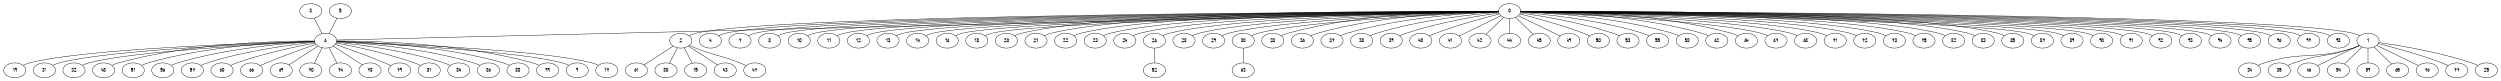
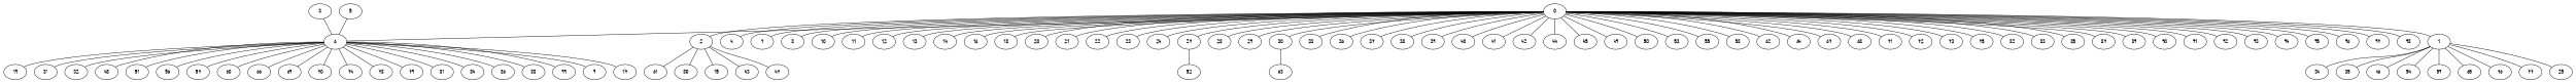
  graph {
    fontname="Patrick Hand"
    node [fontname="Patrick Hand"]
    edge [Label=0.00 fontname="Patrick Hand"]
    0 [Label="0 (0.00)"]
    1 [Label="1 (0.00)"]
    2 [Label="2 (0.00)"]
    4 [Label="4 (0.00)"]
    6 [Label="6 (0.00)"]
    7 [Label="7 (0.00)"]
    8 [Label="8 (0.00)"]
    10 [Label="10 (0.00)"]
    11 [Label="11 (0.00)"]
    12 [Label="12 (0.00)"]
    13 [Label="13 (0.00)"]
    14 [Label="14 (0.00)"]
    16 [Label="16 (0.00)"]
    18 [Label="18 (0.00)"]
    20 [Label="20 (0.00)"]
    21 [Label="21 (0.00)"]
    22 [Label="22 (0.00)"]
    23 [Label="23 (0.00)"]
    24 [Label="24 (0.00)"]
-   26 [Label="26 (0.00)"]
+   26 [Label="26 (0.00)" label=27]
    28 [Label="28 (0.00)"]
    29 [Label="29 (0.00)"]
    30 [Label="30 (0.00)"]
    33 [Label="33 (0.00)"]
    36 [Label="36 (0.00)"]
    37 [Label="37 (0.00)"]
    38 [Label="38 (0.00)"]
    39 [Label="39 (0.00)"]
    40 [Label="40 (0.00)"]
    41 [Label="41 (0.00)"]
    42 [Label="42 (0.00)"]
    44 [Label="44 (0.00)"]
    45 [Label="45 (0.00)"]
    49 [Label="49 (0.00)"]
    50 [Label="50 (0.00)"]
    53 [Label="53 (0.00)"]
    55 [Label="55 (0.00)"]
    58 [Label="58 (0.00)"]
    62 [Label="62 (0.00)"]
    64 [Label="64 (0.00)"]
    67 [Label="67 (0.00)"]
    68 [Label="68 (0.00)"]
    71 [Label="71 (0.00)"]
    72 [Label="72 (0.00)"]
    73 [Label="73 (0.00)"]
    75 [Label="75 (0.00)"]
    82 [Label="82 (0.00)"]
    83 [Label="83 (0.00)"]
    85 [Label="85 (0.00)"]
    87 [Label="87 (0.00)"]
    89 [Label="89 (0.00)"]
    90 [Label="90 (0.00)"]
    91 [Label="91 (0.00)"]
    92 [Label="92 (0.00)"]
    93 [Label="93 (0.00)"]
    94 [Label="94 (0.00)"]
    95 [Label="95 (0.00)"]
    96 [Label="96 (0.00)"]
    97 [Label="97 (0.00)"]
    98 [Label="98 (0.00)"]
    25 [Label="25 (0.00)"]
    34 [Label="34 (0.00)"]
    35 [Label="35 (0.00)"]
    46 [Label="46 (0.00)"]
    54 [Label="54 (0.00)"]
    59 [Label="59 (0.00)"]
    65 [Label="65 (0.00)"]
    76 [Label="76 (0.00)"]
    77 [Label="77 (0.00)"]
    15 [Label="15 (0.00)"]
    43 [Label="43 (0.00)"]
    47 [Label="47 (0.00)"]
    61 [Label="61 (0.00)"]
    80 [Label="80 (0.00)"]
    9 [Label="9 (0.00)"]
    17 [Label="17 (0.00)"]
    19 [Label="19 (0.00)"]
    31 [Label="31 (0.00)"]
    32 [Label="32 (0.00)"]
    48 [Label="48 (0.00)"]
    51 [Label="51 (0.00)"]
    56 [Label="56 (0.00)"]
    57 [Label="57 (0.00)"]
    60 [Label="60 (0.00)"]
    66 [Label="66 (0.00)"]
    69 [Label="69 (0.00)"]
    70 [Label="70 (0.00)"]
    74 [Label="74 (0.00)"]
    78 [Label="78 (0.00)"]
    79 [Label="79 (0.00)"]
    81 [Label="81 (0.00)"]
    84 [Label="84 (0.00)"]
    86 [Label="86 (0.00)"]
    88 [Label="88 (0.00)"]
    99 [Label="99 (0.00)"]
    52 [Label="52 (0.00)"]
    63 [Label="63 (0.00)"]
    3 [Label="3 (0.00)"]
    5 [Label="5 (0.00)"]
    0 -- 1
    0 -- 2
    0 -- 4
    0 -- 6
    0 -- 7
    0 -- 8
    0 -- 10
    0 -- 11
    0 -- 12
    0 -- 13
    0 -- 14
    0 -- 16
    0 -- 18
    0 -- 20
    0 -- 21
    0 -- 22
    0 -- 23
    0 -- 24
    0 -- 26
    0 -- 28
    0 -- 29
    0 -- 30
    0 -- 33
    0 -- 36
    0 -- 37
    0 -- 38
    0 -- 39
    0 -- 40
    0 -- 41
    0 -- 42
    0 -- 44
    0 -- 45
    0 -- 49
    0 -- 50
    0 -- 53
    0 -- 55
    0 -- 58
    0 -- 62
    0 -- 64
    0 -- 67
    0 -- 68
    0 -- 71
    0 -- 72
    0 -- 73
    0 -- 75
    0 -- 82
    0 -- 83
    0 -- 85
    0 -- 87
    0 -- 89
    0 -- 90
    0 -- 91
    0 -- 92
    0 -- 93
    0 -- 94
    0 -- 95
    0 -- 96
    0 -- 97
    0 -- 98
    1 -- 25
    1 -- 34
    1 -- 35
    1 -- 46
    1 -- 54
    1 -- 59
    1 -- 65
    1 -- 76
    1 -- 77
    2 -- 15
    2 -- 43
    2 -- 47
    2 -- 61
    2 -- 80
    6 -- 9
    6 -- 17
    6 -- 19
    6 -- 31
    6 -- 32
    6 -- 48
    6 -- 51
    6 -- 56
    6 -- 57
    6 -- 60
    6 -- 66
    6 -- 69
    6 -- 70
    6 -- 74
    6 -- 78
    6 -- 79
    6 -- 81
    6 -- 84
    6 -- 86
    6 -- 88
    6 -- 99
    26 -- 52
    30 -- 63
    3 -- 6
    5 -- 6
  }
